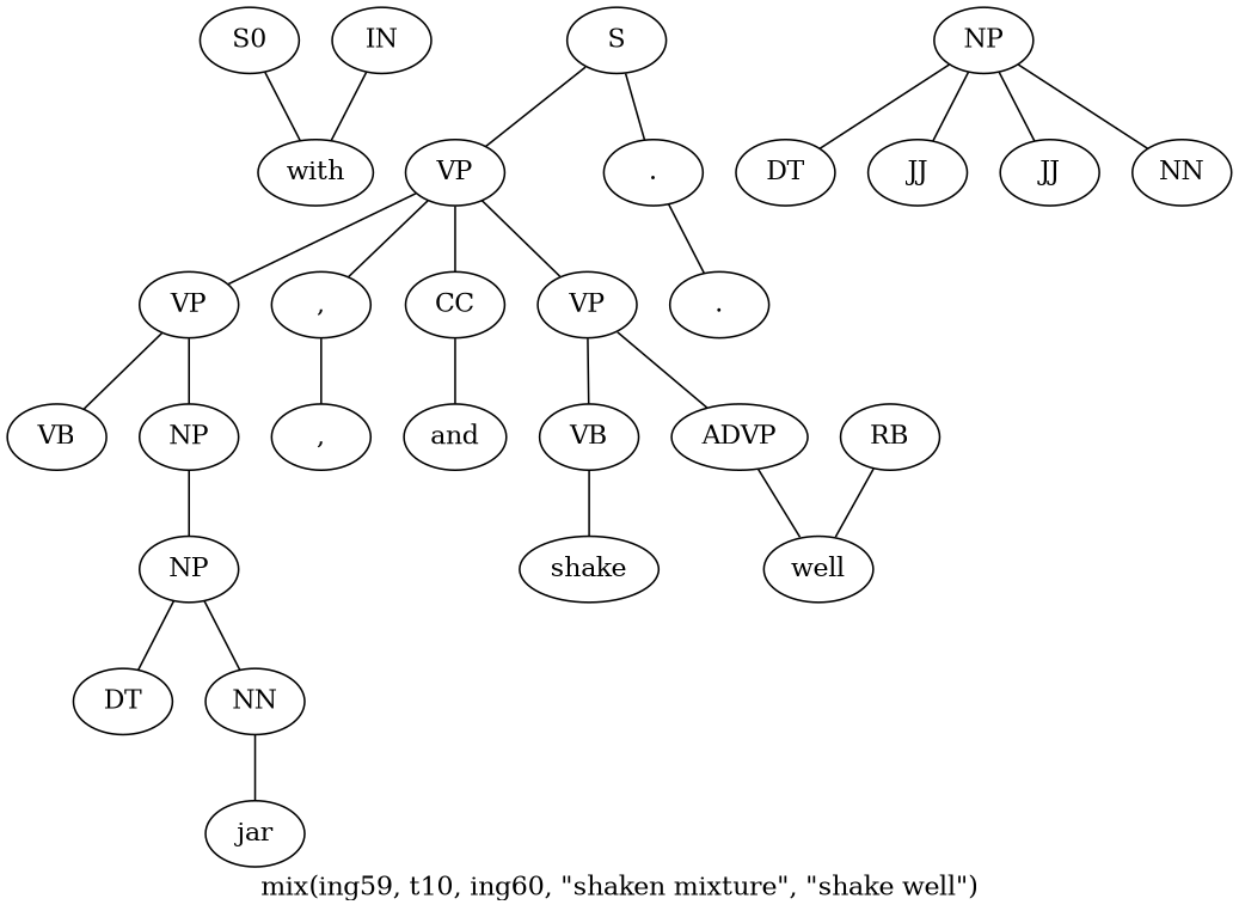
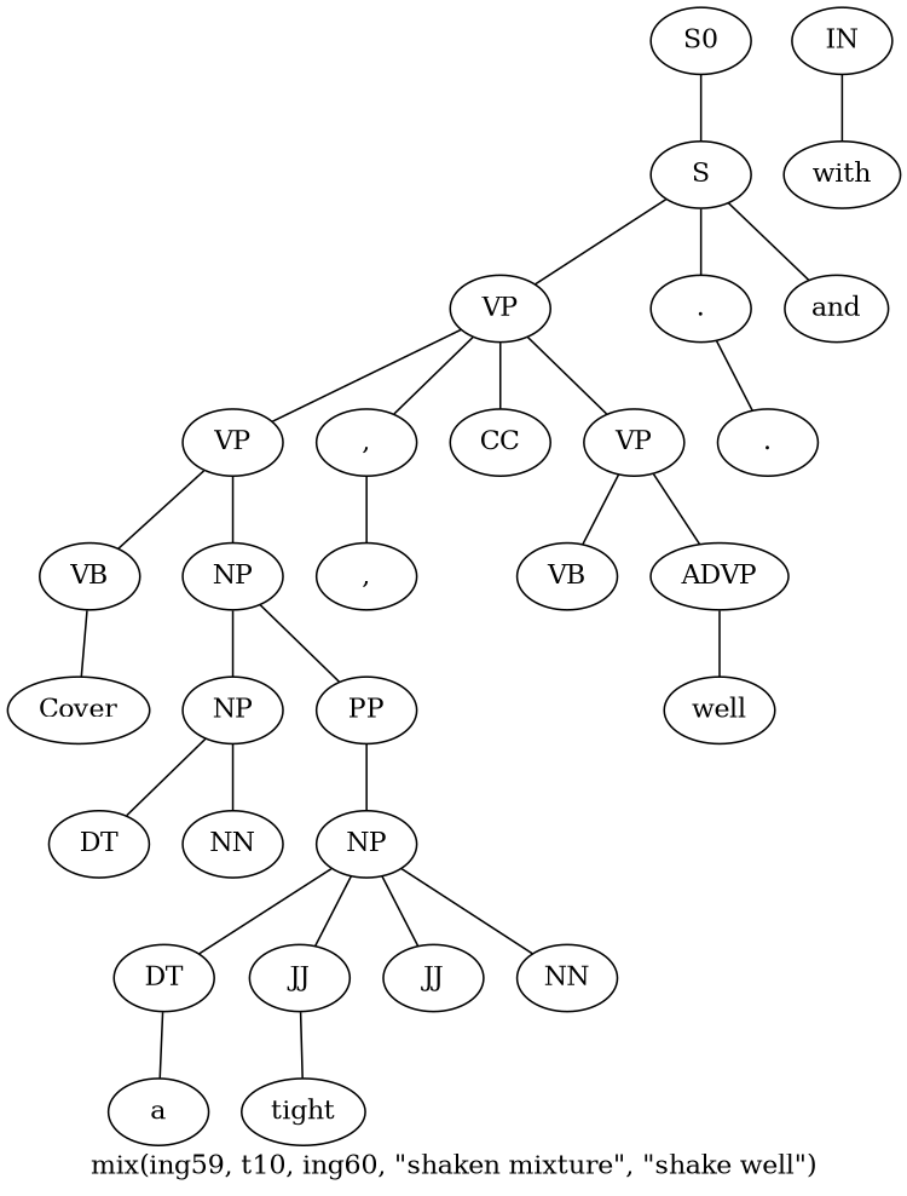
  graph {
    label="mix(ing59, t10, ing60, \"shaken mixture\", \"shake well\")"
    n1 [label=S0]
    n2 [label=S]
    n3 [label=VP]
    n4 [label="."]
    n5 [label=VP]
    n6 [label=","]
    n7 [label=CC]
    n8 [label=VP]
    n9 [label="."]
    n10 [label=VB]
    n11 [label=NP]
    n12 [label=","]
    n13 [label=and]
    n14 [label=VB]
    n15 [label=ADVP]
+   n16 [label=Cover]
    n17 [label=NP]
+   n18 [label=PP]
    n19 [label=DT]
    n20 [label=NN]
    n21 [label=NP]
-   n22 [label=jar]
    n23 [label=IN]
    n24 [label=with]
    n25 [label=DT]
    n26 [label=JJ]
    n27 [label=JJ]
    n28 [label=NN]
-   n31 [label=shake]
+   n29 [label=a]
+   n30 [label=tight]
    n32 [label=well]
-   n33 [label=RB]
-   n1 -- n24
+   n1 -- n2
    n2 -- n3
    n2 -- n4
    n3 -- n5
    n3 -- n6
    n3 -- n7
    n3 -- n8
    n4 -- n9
    n5 -- n10
    n5 -- n11
    n6 -- n12
-   n7 -- n13
+   n2 -- n13
    n8 -- n14
    n8 -- n15
+   n10 -- n16
    n11 -- n17
-   n14 -- n31
+   n11 -- n18
    n15 -- n32
    n17 -- n19
    n17 -- n20
-   n20 -- n22
+   n18 -- n21
    n21 -- n25
    n21 -- n26
    n21 -- n27
    n21 -- n28
    n23 -- n24
-   n33 -- n32
+   n25 -- n29
+   n26 -- n30
  }
